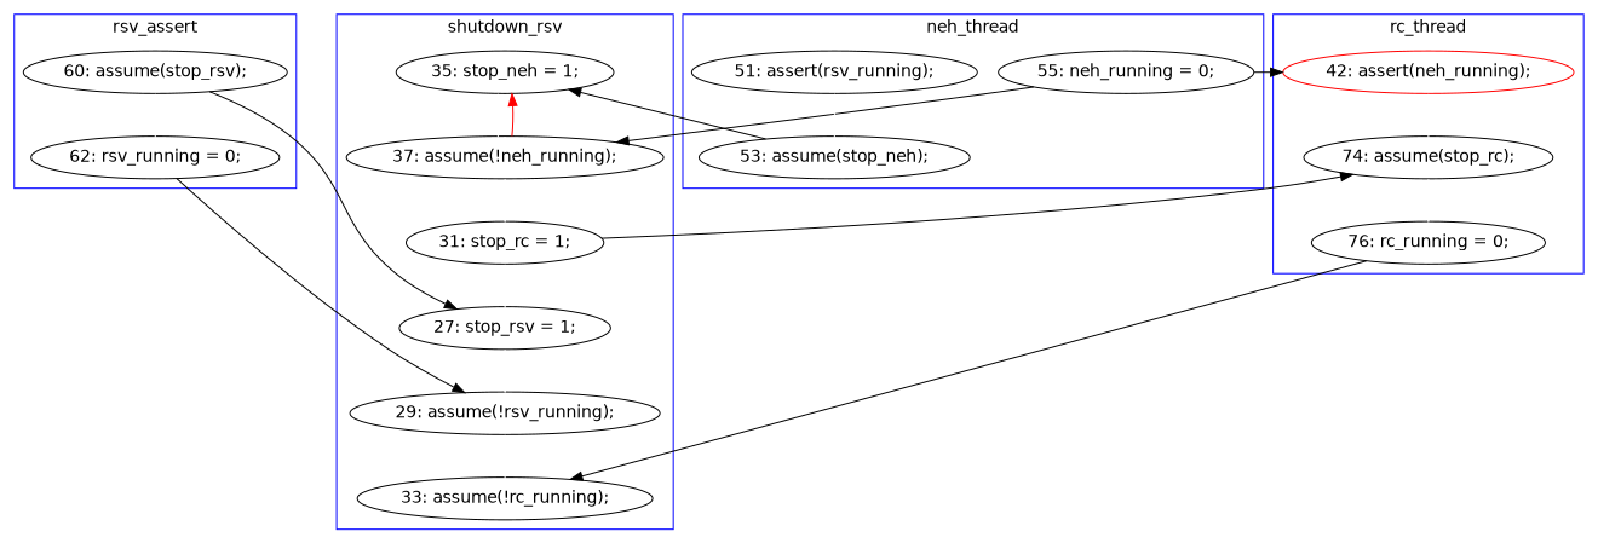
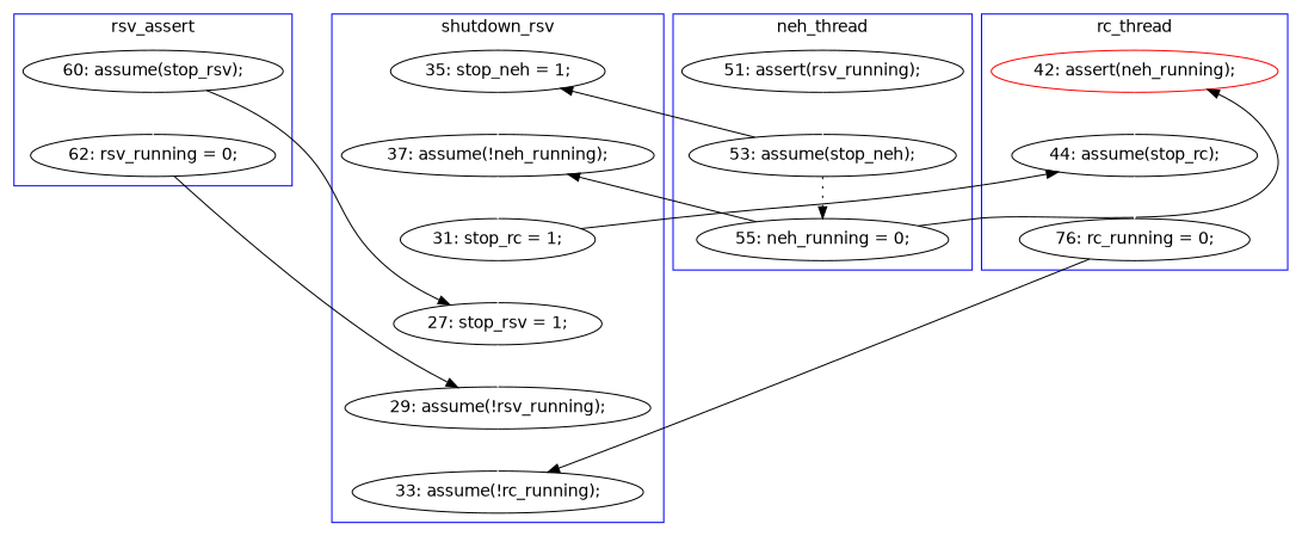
  digraph {
    fontname="DejaVu Sans"
    node [fontname="DejaVu Sans"]
    edge [color=white fontname="DejaVu Sans" style=solid]
    n1 [label="60: assume(stop_rsv);"]
    n2 [label="62: rsv_running = 0;"]
    n3 [label="55: neh_running = 0;"]
    n4 [label="53: assume(stop_neh);"]
    n5 [label="51: assert(rsv_running);"]
    n6 [label="27: stop_rsv = 1;"]
    n7 [label="37: assume(!neh_running);"]
    n8 [label="31: stop_rc = 1;"]
    n9 [label="29: assume(!rsv_running);"]
    n10 [label="35: stop_neh = 1;"]
    n11 [label="33: assume(!rc_running);"]
    n12 [color=red label="42: assert(neh_running);"]
-   n13 [label="74: assume(stop_rc);"]
+   n13 [label="44: assume(stop_rc);"]
    n14 [label="76: rc_running = 0;"]
    subgraph cluster_1 {
      color=blue
      label=rsv_assert
      n1
      n2
    }
    subgraph cluster_2 {
      color=blue
      label=neh_thread
      n3
      n4
      n5
    }
    subgraph cluster_3 {
      color=blue
      label=shutdown_rsv
      n6
      n7
      n8
      n9
      n10
      n11
    }
    subgraph cluster_4 {
      color=blue
      label=rc_thread
      n12
      n13
      n14
    }
    n1 -> n2
    n1 -> n6 [color=black constraint=false]
    n2 -> n9 [color=black constraint=false]
    n3 -> n7 [color=black constraint=false]
    n3 -> n12 [color=black constraint=false]
+   n4 -> n3 [color=black style=dotted]
    n4 -> n10 [color=black constraint=false]
    n5 -> n4
    n6 -> n9
    n7 -> n8
-   n7 -> n10 [color=red constraint=false]
    n8 -> n6
    n8 -> n13 [color=black constraint=false]
    n9 -> n11
    n10 -> n7
    n12 -> n13
    n13 -> n14
    n14 -> n11 [color=black constraint=false]
  }
